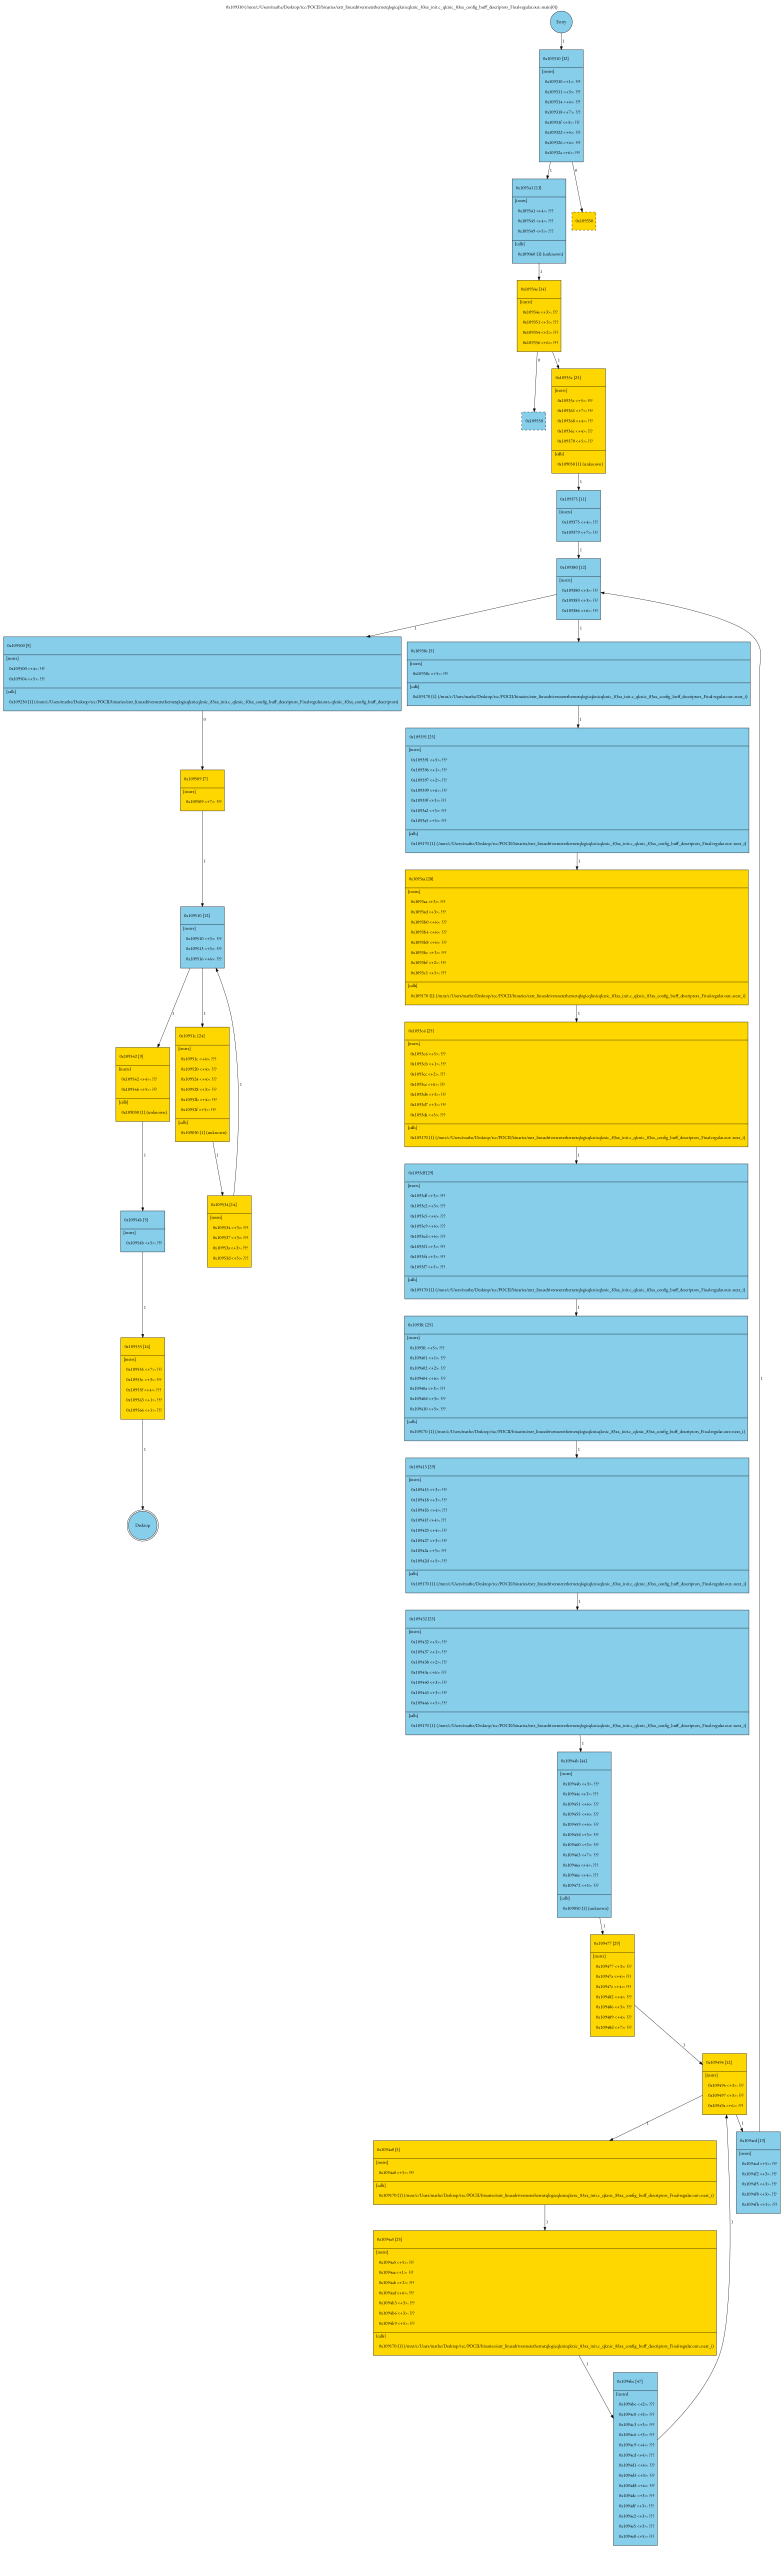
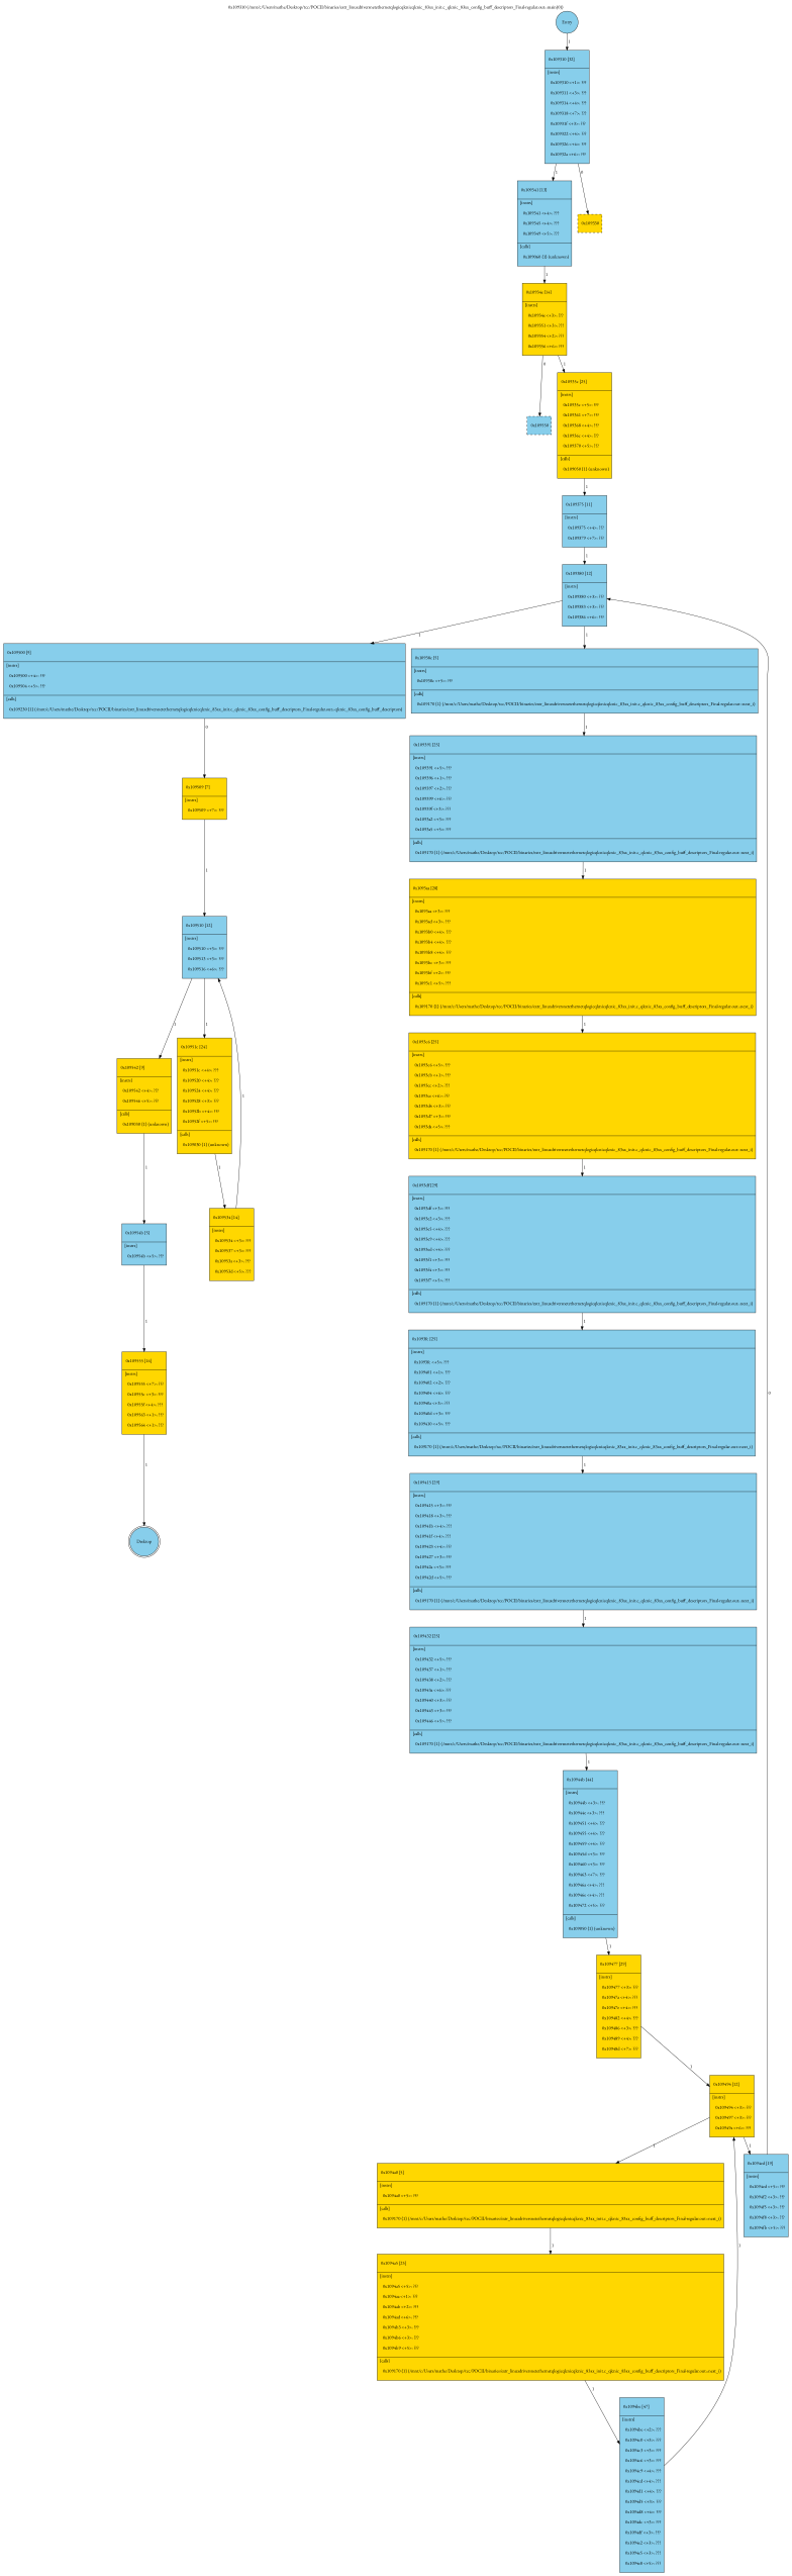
  digraph {
    fontname="EB Garamond"
    label="0x109310 (/mnt/c/Users/mathe/Desktop/tcc/POCII/binaries/extr_linuxdriversnetethernetqlogicqlcnicqlcnic_83xx_init.c_qlcnic_83xx_config_buff_descriptors_Final-regular.out::main(0))"
    labelloc=t
    node [fillcolor=skyblue fontname="EB Garamond" shape=record style=filled]
    edge [fontname="EB Garamond"]
    Entry [height=0.3 shape=circle width=0.3]
    n2 [label="{\n     0x109310 [32]\l\n     | [instrs]\l\n     &nbsp;&nbsp;0x109310 \<+1\>: ???\l\n     &nbsp;&nbsp;0x109311 \<+3\>: ???\l\n     &nbsp;&nbsp;0x109314 \<+4\>: ???\l\n     &nbsp;&nbsp;0x109318 \<+7\>: ???\l\n     &nbsp;&nbsp;0x10931f \<+3\>: ???\l\n     &nbsp;&nbsp;0x109322 \<+4\>: ???\l\n     &nbsp;&nbsp;0x109326 \<+4\>: ???\l\n     &nbsp;&nbsp;0x10932a \<+6\>: ???\l\n  }"]
    n3 [label="{\n     0x109341 [13]\l\n     | [instrs]\l\n     &nbsp;&nbsp;0x109341 \<+4\>: ???\l\n     &nbsp;&nbsp;0x109345 \<+4\>: ???\l\n     &nbsp;&nbsp;0x109349 \<+5\>: ???\l\n     | [calls]\l\n     &nbsp;&nbsp;0x109060 \{1\} (unknown)\l\n  }"]
    n4 [fillcolor=gold label="{\n     0x109330\l\n  }" style="dashed,filled"]
    n5 [fillcolor=gold label="{\n     0x10934e [14]\l\n     | [instrs]\l\n     &nbsp;&nbsp;0x10934e \<+3\>: ???\l\n     &nbsp;&nbsp;0x109351 \<+3\>: ???\l\n     &nbsp;&nbsp;0x109354 \<+2\>: ???\l\n     &nbsp;&nbsp;0x109356 \<+6\>: ???\l\n  }"]
    n6 [label="{\n     0x109550\l\n  }" style="dashed,filled"]
    n7 [fillcolor=gold label="{\n     0x10935c [25]\l\n     | [instrs]\l\n     &nbsp;&nbsp;0x10935c \<+5\>: ???\l\n     &nbsp;&nbsp;0x109361 \<+7\>: ???\l\n     &nbsp;&nbsp;0x109368 \<+4\>: ???\l\n     &nbsp;&nbsp;0x10936c \<+4\>: ???\l\n     &nbsp;&nbsp;0x109370 \<+5\>: ???\l\n     | [calls]\l\n     &nbsp;&nbsp;0x109050 \{1\} (unknown)\l\n  }"]
    n8 [label="{\n     0x109375 [11]\l\n     | [instrs]\l\n     &nbsp;&nbsp;0x109375 \<+4\>: ???\l\n     &nbsp;&nbsp;0x109379 \<+7\>: ???\l\n  }"]
    n9 [label="{\n     0x109380 [12]\l\n     | [instrs]\l\n     &nbsp;&nbsp;0x109380 \<+3\>: ???\l\n     &nbsp;&nbsp;0x109383 \<+3\>: ???\l\n     &nbsp;&nbsp;0x109386 \<+6\>: ???\l\n  }"]
    n10 [height=0.3 label=Desktop peripheries=2 shape=circle width=0.3]
    n11 [label="{\n     0x109500 [9]\l\n     | [instrs]\l\n     &nbsp;&nbsp;0x109500 \<+4\>: ???\l\n     &nbsp;&nbsp;0x109504 \<+5\>: ???\l\n     | [calls]\l\n     &nbsp;&nbsp;0x109230 \{1\} (/mnt/c/Users/mathe/Desktop/tcc/POCII/binaries/extr_linuxdriversnetethernetqlogicqlcnicqlcnic_83xx_init.c_qlcnic_83xx_config_buff_descriptors_Final-regular.out::qlcnic_83xx_config_buff_descriptors)\l\n  }"]
    n12 [label="{\n     0x10938c [5]\l\n     | [instrs]\l\n     &nbsp;&nbsp;0x10938c \<+5\>: ???\l\n     | [calls]\l\n     &nbsp;&nbsp;0x109170 \{1\} (/mnt/c/Users/mathe/Desktop/tcc/POCII/binaries/extr_linuxdriversnetethernetqlogicqlcnicqlcnic_83xx_init.c_qlcnic_83xx_config_buff_descriptors_Final-regular.out::next_i)\l\n  }"]
    n13 [fillcolor=gold label="{\n     0x109509 [7]\l\n     | [instrs]\l\n     &nbsp;&nbsp;0x109509 \<+7\>: ???\l\n  }"]
    n14 [label="{\n     0x109391 [25]\l\n     | [instrs]\l\n     &nbsp;&nbsp;0x109391 \<+5\>: ???\l\n     &nbsp;&nbsp;0x109396 \<+1\>: ???\l\n     &nbsp;&nbsp;0x109397 \<+2\>: ???\l\n     &nbsp;&nbsp;0x109399 \<+6\>: ???\l\n     &nbsp;&nbsp;0x10939f \<+3\>: ???\l\n     &nbsp;&nbsp;0x1093a2 \<+3\>: ???\l\n     &nbsp;&nbsp;0x1093a5 \<+5\>: ???\l\n     | [calls]\l\n     &nbsp;&nbsp;0x109170 \{1\} (/mnt/c/Users/mathe/Desktop/tcc/POCII/binaries/extr_linuxdriversnetethernetqlogicqlcnicqlcnic_83xx_init.c_qlcnic_83xx_config_buff_descriptors_Final-regular.out::next_i)\l\n  }"]
    n15 [label="{\n     0x109510 [12]\l\n     | [instrs]\l\n     &nbsp;&nbsp;0x109510 \<+3\>: ???\l\n     &nbsp;&nbsp;0x109513 \<+3\>: ???\l\n     &nbsp;&nbsp;0x109516 \<+6\>: ???\l\n  }"]
    n16 [fillcolor=gold label="{\n     0x1093aa [28]\l\n     | [instrs]\l\n     &nbsp;&nbsp;0x1093aa \<+3\>: ???\l\n     &nbsp;&nbsp;0x1093ad \<+3\>: ???\l\n     &nbsp;&nbsp;0x1093b0 \<+4\>: ???\l\n     &nbsp;&nbsp;0x1093b4 \<+4\>: ???\l\n     &nbsp;&nbsp;0x1093b8 \<+4\>: ???\l\n     &nbsp;&nbsp;0x1093bc \<+3\>: ???\l\n     &nbsp;&nbsp;0x1093bf \<+2\>: ???\l\n     &nbsp;&nbsp;0x1093c1 \<+5\>: ???\l\n     | [calls]\l\n     &nbsp;&nbsp;0x109170 \{1\} (/mnt/c/Users/mathe/Desktop/tcc/POCII/binaries/extr_linuxdriversnetethernetqlogicqlcnicqlcnic_83xx_init.c_qlcnic_83xx_config_buff_descriptors_Final-regular.out::next_i)\l\n  }"]
    n17 [fillcolor=gold label="{\n     0x1093c6 [25]\l\n     | [instrs]\l\n     &nbsp;&nbsp;0x1093c6 \<+5\>: ???\l\n     &nbsp;&nbsp;0x1093cb \<+1\>: ???\l\n     &nbsp;&nbsp;0x1093cc \<+2\>: ???\l\n     &nbsp;&nbsp;0x1093ce \<+6\>: ???\l\n     &nbsp;&nbsp;0x1093d4 \<+3\>: ???\l\n     &nbsp;&nbsp;0x1093d7 \<+3\>: ???\l\n     &nbsp;&nbsp;0x1093da \<+5\>: ???\l\n     | [calls]\l\n     &nbsp;&nbsp;0x109170 \{1\} (/mnt/c/Users/mathe/Desktop/tcc/POCII/binaries/extr_linuxdriversnetethernetqlogicqlcnicqlcnic_83xx_init.c_qlcnic_83xx_config_buff_descriptors_Final-regular.out::next_i)\l\n  }"]
    n18 [label="{\n     0x1093df [29]\l\n     | [instrs]\l\n     &nbsp;&nbsp;0x1093df \<+3\>: ???\l\n     &nbsp;&nbsp;0x1093e2 \<+3\>: ???\l\n     &nbsp;&nbsp;0x1093e5 \<+4\>: ???\l\n     &nbsp;&nbsp;0x1093e9 \<+4\>: ???\l\n     &nbsp;&nbsp;0x1093ed \<+4\>: ???\l\n     &nbsp;&nbsp;0x1093f1 \<+3\>: ???\l\n     &nbsp;&nbsp;0x1093f4 \<+3\>: ???\l\n     &nbsp;&nbsp;0x1093f7 \<+5\>: ???\l\n     | [calls]\l\n     &nbsp;&nbsp;0x109170 \{1\} (/mnt/c/Users/mathe/Desktop/tcc/POCII/binaries/extr_linuxdriversnetethernetqlogicqlcnicqlcnic_83xx_init.c_qlcnic_83xx_config_buff_descriptors_Final-regular.out::next_i)\l\n  }"]
    n19 [label="{\n     0x1093fc [25]\l\n     | [instrs]\l\n     &nbsp;&nbsp;0x1093fc \<+5\>: ???\l\n     &nbsp;&nbsp;0x109401 \<+1\>: ???\l\n     &nbsp;&nbsp;0x109402 \<+2\>: ???\l\n     &nbsp;&nbsp;0x109404 \<+6\>: ???\l\n     &nbsp;&nbsp;0x10940a \<+3\>: ???\l\n     &nbsp;&nbsp;0x10940d \<+3\>: ???\l\n     &nbsp;&nbsp;0x109410 \<+5\>: ???\l\n     | [calls]\l\n     &nbsp;&nbsp;0x109170 \{1\} (/mnt/c/Users/mathe/Desktop/tcc/POCII/binaries/extr_linuxdriversnetethernetqlogicqlcnicqlcnic_83xx_init.c_qlcnic_83xx_config_buff_descriptors_Final-regular.out::next_i)\l\n  }"]
    n20 [label="{\n     0x109415 [29]\l\n     | [instrs]\l\n     &nbsp;&nbsp;0x109415 \<+3\>: ???\l\n     &nbsp;&nbsp;0x109418 \<+3\>: ???\l\n     &nbsp;&nbsp;0x10941b \<+4\>: ???\l\n     &nbsp;&nbsp;0x10941f \<+4\>: ???\l\n     &nbsp;&nbsp;0x109423 \<+4\>: ???\l\n     &nbsp;&nbsp;0x109427 \<+3\>: ???\l\n     &nbsp;&nbsp;0x10942a \<+3\>: ???\l\n     &nbsp;&nbsp;0x10942d \<+5\>: ???\l\n     | [calls]\l\n     &nbsp;&nbsp;0x109170 \{1\} (/mnt/c/Users/mathe/Desktop/tcc/POCII/binaries/extr_linuxdriversnetethernetqlogicqlcnicqlcnic_83xx_init.c_qlcnic_83xx_config_buff_descriptors_Final-regular.out::next_i)\l\n  }"]
    n21 [label="{\n     0x109432 [25]\l\n     | [instrs]\l\n     &nbsp;&nbsp;0x109432 \<+5\>: ???\l\n     &nbsp;&nbsp;0x109437 \<+1\>: ???\l\n     &nbsp;&nbsp;0x109438 \<+2\>: ???\l\n     &nbsp;&nbsp;0x10943a \<+6\>: ???\l\n     &nbsp;&nbsp;0x109440 \<+3\>: ???\l\n     &nbsp;&nbsp;0x109443 \<+3\>: ???\l\n     &nbsp;&nbsp;0x109446 \<+5\>: ???\l\n     | [calls]\l\n     &nbsp;&nbsp;0x109170 \{1\} (/mnt/c/Users/mathe/Desktop/tcc/POCII/binaries/extr_linuxdriversnetethernetqlogicqlcnicqlcnic_83xx_init.c_qlcnic_83xx_config_buff_descriptors_Final-regular.out::next_i)\l\n  }"]
    n22 [label="{\n     0x10944b [44]\l\n     | [instrs]\l\n     &nbsp;&nbsp;0x10944b \<+3\>: ???\l\n     &nbsp;&nbsp;0x10944e \<+3\>: ???\l\n     &nbsp;&nbsp;0x109451 \<+4\>: ???\l\n     &nbsp;&nbsp;0x109455 \<+4\>: ???\l\n     &nbsp;&nbsp;0x109459 \<+4\>: ???\l\n     &nbsp;&nbsp;0x10945d \<+3\>: ???\l\n     &nbsp;&nbsp;0x109460 \<+3\>: ???\l\n     &nbsp;&nbsp;0x109463 \<+7\>: ???\l\n     &nbsp;&nbsp;0x10946a \<+4\>: ???\l\n     &nbsp;&nbsp;0x10946e \<+4\>: ???\l\n     &nbsp;&nbsp;0x109472 \<+5\>: ???\l\n     | [calls]\l\n     &nbsp;&nbsp;0x109050 \{1\} (unknown)\l\n  }"]
    n23 [fillcolor=gold label="{\n     0x109477 [29]\l\n     | [instrs]\l\n     &nbsp;&nbsp;0x109477 \<+3\>: ???\l\n     &nbsp;&nbsp;0x10947a \<+4\>: ???\l\n     &nbsp;&nbsp;0x10947e \<+4\>: ???\l\n     &nbsp;&nbsp;0x109482 \<+4\>: ???\l\n     &nbsp;&nbsp;0x109486 \<+3\>: ???\l\n     &nbsp;&nbsp;0x109489 \<+4\>: ???\l\n     &nbsp;&nbsp;0x10948d \<+7\>: ???\l\n  }"]
    n24 [fillcolor=gold label="{\n     0x109494 [12]\l\n     | [instrs]\l\n     &nbsp;&nbsp;0x109494 \<+3\>: ???\l\n     &nbsp;&nbsp;0x109497 \<+3\>: ???\l\n     &nbsp;&nbsp;0x10949a \<+6\>: ???\l\n  }"]
    n25 [label="{\n     0x1094ed [19]\l\n     | [instrs]\l\n     &nbsp;&nbsp;0x1094ed \<+5\>: ???\l\n     &nbsp;&nbsp;0x1094f2 \<+3\>: ???\l\n     &nbsp;&nbsp;0x1094f5 \<+3\>: ???\l\n     &nbsp;&nbsp;0x1094f8 \<+3\>: ???\l\n     &nbsp;&nbsp;0x1094fb \<+5\>: ???\l\n  }"]
    n26 [fillcolor=gold label="{\n     0x1094a0 [5]\l\n     | [instrs]\l\n     &nbsp;&nbsp;0x1094a0 \<+5\>: ???\l\n     | [calls]\l\n     &nbsp;&nbsp;0x109170 \{1\} (/mnt/c/Users/mathe/Desktop/tcc/POCII/binaries/extr_linuxdriversnetethernetqlogicqlcnicqlcnic_83xx_init.c_qlcnic_83xx_config_buff_descriptors_Final-regular.out::next_i)\l\n  }"]
    n27 [fillcolor=gold label="{\n     0x1094a5 [25]\l\n     | [instrs]\l\n     &nbsp;&nbsp;0x1094a5 \<+5\>: ???\l\n     &nbsp;&nbsp;0x1094aa \<+1\>: ???\l\n     &nbsp;&nbsp;0x1094ab \<+2\>: ???\l\n     &nbsp;&nbsp;0x1094ad \<+6\>: ???\l\n     &nbsp;&nbsp;0x1094b3 \<+3\>: ???\l\n     &nbsp;&nbsp;0x1094b6 \<+3\>: ???\l\n     &nbsp;&nbsp;0x1094b9 \<+5\>: ???\l\n     | [calls]\l\n     &nbsp;&nbsp;0x109170 \{1\} (/mnt/c/Users/mathe/Desktop/tcc/POCII/binaries/extr_linuxdriversnetethernetqlogicqlcnicqlcnic_83xx_init.c_qlcnic_83xx_config_buff_descriptors_Final-regular.out::next_i)\l\n  }"]
    n28 [label="{\n     0x1094be [47]\l\n     | [instrs]\l\n     &nbsp;&nbsp;0x1094be \<+2\>: ???\l\n     &nbsp;&nbsp;0x1094c0 \<+3\>: ???\l\n     &nbsp;&nbsp;0x1094c3 \<+3\>: ???\l\n     &nbsp;&nbsp;0x1094c6 \<+3\>: ???\l\n     &nbsp;&nbsp;0x1094c9 \<+4\>: ???\l\n     &nbsp;&nbsp;0x1094cd \<+4\>: ???\l\n     &nbsp;&nbsp;0x1094d1 \<+4\>: ???\l\n     &nbsp;&nbsp;0x1094d5 \<+3\>: ???\l\n     &nbsp;&nbsp;0x1094d8 \<+4\>: ???\l\n     &nbsp;&nbsp;0x1094dc \<+3\>: ???\l\n     &nbsp;&nbsp;0x1094df \<+3\>: ???\l\n     &nbsp;&nbsp;0x1094e2 \<+3\>: ???\l\n     &nbsp;&nbsp;0x1094e5 \<+3\>: ???\l\n     &nbsp;&nbsp;0x1094e8 \<+5\>: ???\l\n  }"]
    n29 [fillcolor=gold label="{\n     0x109555 [16]\l\n     | [instrs]\l\n     &nbsp;&nbsp;0x109555 \<+7\>: ???\l\n     &nbsp;&nbsp;0x10955c \<+3\>: ???\l\n     &nbsp;&nbsp;0x10955f \<+4\>: ???\l\n     &nbsp;&nbsp;0x109563 \<+1\>: ???\l\n     &nbsp;&nbsp;0x109564 \<+1\>: ???\l\n  }"]
    n30 [fillcolor=gold label="{\n     0x109542 [9]\l\n     | [instrs]\l\n     &nbsp;&nbsp;0x109542 \<+4\>: ???\l\n     &nbsp;&nbsp;0x109546 \<+5\>: ???\l\n     | [calls]\l\n     &nbsp;&nbsp;0x109030 \{1\} (unknown)\l\n  }"]
    n31 [fillcolor=gold label="{\n     0x10951c [24]\l\n     | [instrs]\l\n     &nbsp;&nbsp;0x10951c \<+4\>: ???\l\n     &nbsp;&nbsp;0x109520 \<+4\>: ???\l\n     &nbsp;&nbsp;0x109524 \<+4\>: ???\l\n     &nbsp;&nbsp;0x109528 \<+3\>: ???\l\n     &nbsp;&nbsp;0x10952b \<+4\>: ???\l\n     &nbsp;&nbsp;0x10952f \<+5\>: ???\l\n     | [calls]\l\n     &nbsp;&nbsp;0x109030 \{1\} (unknown)\l\n  }"]
    n32 [label="{\n     0x10954b [5]\l\n     | [instrs]\l\n     &nbsp;&nbsp;0x10954b \<+5\>: ???\l\n  }"]
    n33 [fillcolor=gold label="{\n     0x109534 [14]\l\n     | [instrs]\l\n     &nbsp;&nbsp;0x109534 \<+3\>: ???\l\n     &nbsp;&nbsp;0x109537 \<+3\>: ???\l\n     &nbsp;&nbsp;0x10953a \<+3\>: ???\l\n     &nbsp;&nbsp;0x10953d \<+5\>: ???\l\n  }"]
    Entry -> n2 [label=" 1"]
    n2 -> n3 [label=" 1"]
    n2 -> n4 [label=" 0"]
    n3 -> n5 [label=" 1"]
    n5 -> n6 [label=" 0"]
    n5 -> n7 [label=" 1"]
    n7 -> n8 [label=" 1"]
    n8 -> n9 [label=" 1"]
    n9 -> n11 [label=" 1"]
    n9 -> n12 [label=" 1"]
    n11 -> n13 [label=" 0"]
    n12 -> n14 [label=" 1"]
    n13 -> n15 [label=" 1"]
    n14 -> n16 [label=" 1"]
    n15 -> n30 [label=" 1"]
    n15 -> n31 [label=" 1"]
    n16 -> n17 [label=" 1"]
    n17 -> n18 [label=" 1"]
    n18 -> n19 [label=" 1"]
    n19 -> n20 [label=" 1"]
    n20 -> n21 [label=" 1"]
    n21 -> n22 [label=" 1"]
    n22 -> n23 [label=" 1"]
    n23 -> n24 [label=" 1"]
    n24 -> n25 [label=" 1"]
    n24 -> n26 [label=" 1"]
-   n25 -> n9 [label=" 1"]
+   n25 -> n9 [label=" 0"]
    n26 -> n27 [label=" 1"]
    n27 -> n28 [label=" 1"]
    n28 -> n24 [label=" 1"]
    n29 -> n10 [label=" 1"]
    n30 -> n32 [label=" 1"]
    n31 -> n33 [label=" 1"]
    n32 -> n29 [label=" 1"]
    n33 -> n15 [label=" 1"]
  }
